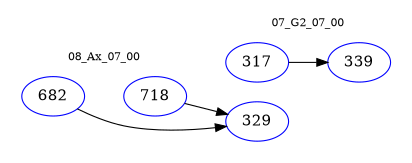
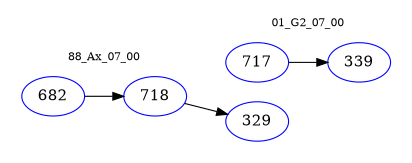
  digraph {
    rankdir=LR
    node [color=blue]
    edge [color=black]
    n1 [label=682]
    n2 [label=718]
-   n3 [label=317]
+   n3 [label=717]
    n4 [label=329]
    n5 [label=339]
    subgraph cluster_1 {
      color=white
      fontsize=10
-     label="08_Ax_07_00"
+     label="88_Ax_07_00"
      n1
      n2
    }
    subgraph cluster_2 {
      color=white
      fontsize=10
-     label="07_G2_07_00"
+     label="01_G2_07_00"
      n3
      n4
      n5
    }
-   n1 -> n4
+   n1 -> n2
    n2 -> n4
    n3 -> n5
  }
